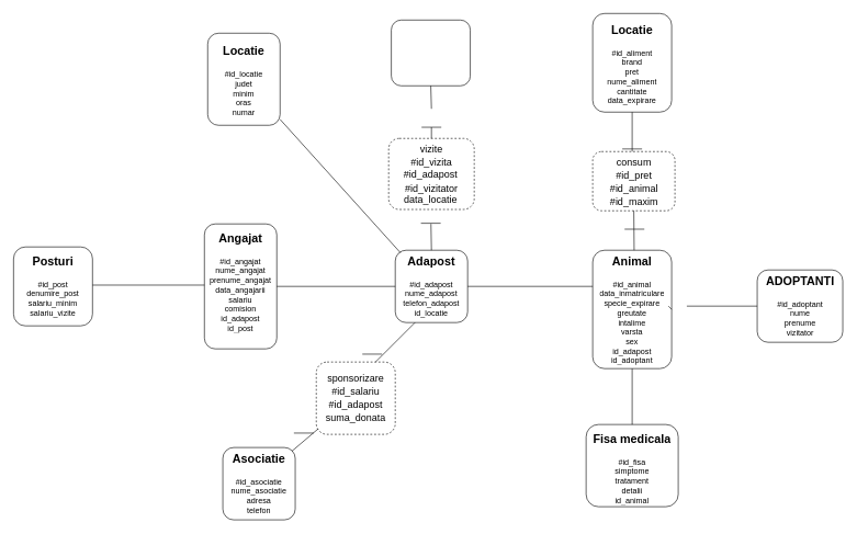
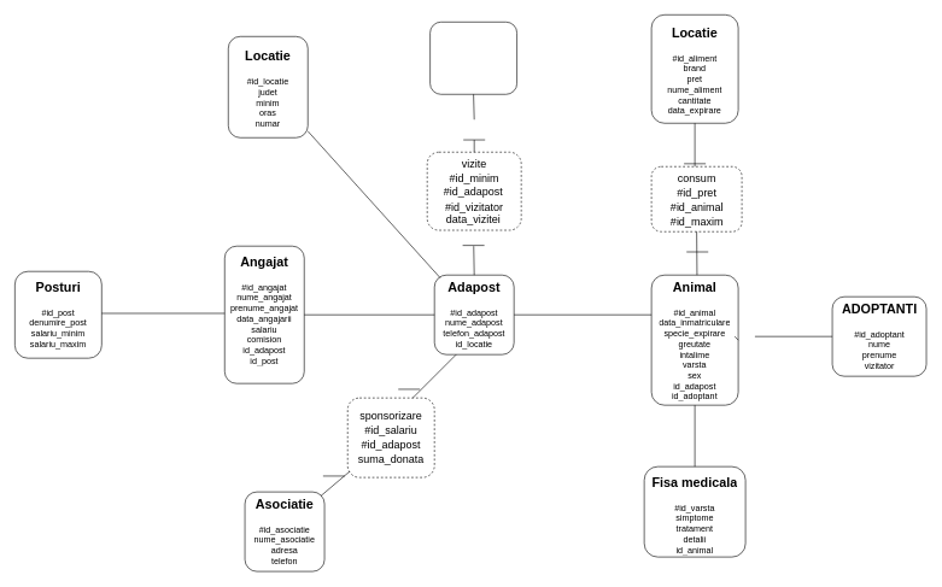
  <mxCell id="0" />
  <mxCell id="1" parent="0" />
  <mxCell id="2" value="" style="rounded=1;whiteSpace=wrap;html=1;" parent="1" vertex="1"><mxGeometry x="600" y="380" width="110" height="110" as="geometry" /></mxCell>
  <mxCell id="3" value="&lt;h1&gt;&lt;font style=&quot;font-size: 18px&quot;&gt;Adapost&lt;/font&gt;&lt;/h1&gt;&lt;div&gt;#id_adapost&lt;/div&gt;&lt;div&gt;nume_adapost&lt;/div&gt;&lt;div&gt;telefon_adapost&lt;/div&gt;&lt;div&gt;id_locatie&lt;/div&gt;" style="text;html=1;strokeColor=none;fillColor=none;spacing=5;spacingTop=-20;whiteSpace=wrap;overflow=hidden;rounded=0;align=center;" parent="1" vertex="1"><mxGeometry x="605" y="375" width="100" height="115" as="geometry" /></mxCell>
  <mxCell id="4" value="" style="rounded=1;whiteSpace=wrap;html=1;fontSize=18;align=center;" parent="1" vertex="1"><mxGeometry x="310" y="340" width="110" height="190" as="geometry" /></mxCell>
  <mxCell id="5" value="&lt;h1&gt;&lt;font style=&quot;font-size: 18px&quot;&gt;Angajat&lt;/font&gt;&lt;/h1&gt;&lt;div&gt;#id_angajat&lt;/div&gt;&lt;div&gt;nume_angajat&lt;/div&gt;&lt;div&gt;prenume_angajat&lt;/div&gt;&lt;div&gt;data_angajarii&lt;/div&gt;&lt;div&gt;salariu&lt;/div&gt;&lt;div&gt;comision&lt;/div&gt;&lt;div&gt;id_adapost&lt;/div&gt;&lt;div&gt;id_post&lt;/div&gt;" style="text;html=1;strokeColor=none;fillColor=none;spacing=5;spacingTop=-20;whiteSpace=wrap;overflow=hidden;rounded=0;align=center;" parent="1" vertex="1"><mxGeometry x="310" y="340" width="110" height="190" as="geometry" /></mxCell>
  <mxCell id="6" value="" style="rounded=1;whiteSpace=wrap;html=1;fontSize=18;align=center;" parent="1" vertex="1"><mxGeometry x="315" y="50" width="110" height="140" as="geometry" /></mxCell>
  <mxCell id="7" value="&lt;h1&gt;&lt;span style=&quot;font-size: 18px&quot;&gt;Locatie&lt;/span&gt;&lt;/h1&gt;&lt;div&gt;#id_locatie&lt;/div&gt;&lt;div&gt;judet&lt;/div&gt;&lt;div&gt;minim&lt;/div&gt;&lt;div&gt;oras&lt;/div&gt;&lt;div&gt;numar&lt;/div&gt;" style="text;html=1;strokeColor=none;fillColor=none;spacing=5;spacingTop=-20;whiteSpace=wrap;overflow=hidden;rounded=0;align=center;" parent="1" vertex="1"><mxGeometry x="320" y="55" width="100" height="135" as="geometry" /></mxCell>
  <mxCell id="8" value="" style="rounded=1;whiteSpace=wrap;html=1;fontSize=18;align=center;" parent="1" vertex="1"><mxGeometry x="338" y="680" width="110" height="110" as="geometry" /></mxCell>
  <mxCell id="9" value="&lt;h1&gt;&lt;span style=&quot;font-size: 18px&quot;&gt;Asociatie&lt;/span&gt;&lt;/h1&gt;&lt;div&gt;#id_asociatie&lt;/div&gt;&lt;div&gt;nume_asociatie&lt;/div&gt;&lt;div&gt;adresa&lt;/div&gt;&lt;div&gt;telefon&lt;/div&gt;" style="text;html=1;strokeColor=none;fillColor=none;spacing=5;spacingTop=-20;whiteSpace=wrap;overflow=hidden;rounded=0;align=center;" parent="1" vertex="1"><mxGeometry x="343" y="675" width="100" height="110" as="geometry" /></mxCell>
  <mxCell id="10" value="" style="rounded=1;whiteSpace=wrap;html=1;fontSize=18;align=center;" parent="1" vertex="1"><mxGeometry x="594" y="30" width="120" height="100" as="geometry" /></mxCell>
  <mxCell id="11" value="" style="rounded=1;whiteSpace=wrap;html=1;fontSize=18;align=center;" parent="1" vertex="1"><mxGeometry x="900" y="380" width="120" height="180" as="geometry" /></mxCell>
  <mxCell id="12" value="&lt;h1&gt;&lt;font style=&quot;font-size: 18px&quot;&gt;Animal&lt;/font&gt;&lt;/h1&gt;&lt;div&gt;#id_animal&lt;/div&gt;&lt;div&gt;data_inmatriculare&lt;/div&gt;&lt;div&gt;specie_expirare&lt;/div&gt;&lt;div&gt;greutate&lt;/div&gt;&lt;div&gt;intalime&lt;/div&gt;&lt;div&gt;varsta&lt;/div&gt;&lt;div&gt;sex&lt;/div&gt;&lt;div&gt;id_adapost&lt;/div&gt;&lt;div&gt;id_adoptant&lt;/div&gt;" style="text;html=1;strokeColor=none;fillColor=none;spacing=5;spacingTop=-20;whiteSpace=wrap;overflow=hidden;rounded=0;align=center;" parent="1" vertex="1"><mxGeometry x="905" y="375" width="110" height="180" as="geometry" /></mxCell>
  <mxCell id="13" value="" style="rounded=1;whiteSpace=wrap;html=1;fontSize=18;align=center;" parent="1" vertex="1"><mxGeometry x="900" y="20" width="120" height="150" as="geometry" /></mxCell>
  <mxCell id="14" value="&lt;h1&gt;&lt;span style=&quot;font-size: 18px&quot;&gt;Locatie&lt;/span&gt;&lt;/h1&gt;&lt;div&gt;#id_aliment&lt;/div&gt;&lt;div&gt;brand&lt;/div&gt;&lt;div&gt;pret&lt;/div&gt;&lt;div&gt;nume_aliment&lt;/div&gt;&lt;div&gt;cantitate&lt;/div&gt;&lt;div&gt;data_expirare&lt;/div&gt;" style="text;html=1;strokeColor=none;fillColor=none;spacing=5;spacingTop=-20;whiteSpace=wrap;overflow=hidden;rounded=0;align=center;" parent="1" vertex="1"><mxGeometry x="905" y="22.5" width="110" height="145" as="geometry" /></mxCell>
  <mxCell id="15" value="" style="rounded=1;whiteSpace=wrap;html=1;fontSize=18;align=center;" parent="1" vertex="1"><mxGeometry x="890" y="645" width="140" height="125" as="geometry" /></mxCell>
- <mxCell id="16" value="&lt;h1&gt;&lt;span style=&quot;font-size: 18px&quot;&gt;Fisa medicala&lt;/span&gt;&lt;/h1&gt;&lt;div&gt;#id_fisa&lt;/div&gt;&lt;div&gt;simptome&lt;/div&gt;&lt;div&gt;tratament&lt;/div&gt;&lt;div&gt;detalii&lt;/div&gt;&lt;div&gt;id_animal&lt;/div&gt;" style="text;html=1;strokeColor=none;fillColor=none;spacing=5;spacingTop=-20;whiteSpace=wrap;overflow=hidden;rounded=0;align=center;" parent="1" vertex="1"><mxGeometry x="895" y="645" width="130" height="140" as="geometry" /></mxCell>
+ <mxCell id="16" value="&lt;h1&gt;&lt;span style=&quot;font-size: 18px&quot;&gt;Fisa medicala&lt;/span&gt;&lt;/h1&gt;&lt;div&gt;#id_varsta&lt;/div&gt;&lt;div&gt;simptome&lt;/div&gt;&lt;div&gt;tratament&lt;/div&gt;&lt;div&gt;detalii&lt;/div&gt;&lt;div&gt;id_animal&lt;/div&gt;" style="text;html=1;strokeColor=none;fillColor=none;spacing=5;spacingTop=-20;whiteSpace=wrap;overflow=hidden;rounded=0;align=center;" parent="1" vertex="1"><mxGeometry x="895" y="645" width="130" height="140" as="geometry" /></mxCell>
  <mxCell id="17" value="" style="endArrow=none;html=1;rounded=0;fontSize=18;" parent="1" edge="1"><mxGeometry width="50" height="50" relative="1" as="geometry"><mxPoint x="420" y="435" as="sourcePoint" /><mxPoint x="600" y="435" as="targetPoint" /></mxGeometry></mxCell>
  <mxCell id="18" value="" style="endArrow=none;html=1;rounded=0;fontSize=18;exitX=1;exitY=0.936;exitDx=0;exitDy=0;exitPerimeter=0;entryX=0.073;entryY=0.036;entryDx=0;entryDy=0;entryPerimeter=0;" parent="1" source="6" target="2" edge="1"><mxGeometry width="50" height="50" relative="1" as="geometry"><mxPoint x="415" y="265" as="sourcePoint" /><mxPoint x="465" y="215" as="targetPoint" /></mxGeometry></mxCell>
  <mxCell id="19" value="" style="endArrow=none;html=1;rounded=0;fontSize=18;entryX=0.5;entryY=1;entryDx=0;entryDy=0;startArrow=none;exitX=0.5;exitY=0;exitDx=0;exitDy=0;" parent="1" source="41" target="10" edge="1"><mxGeometry width="50" height="50" relative="1" as="geometry"><mxPoint x="740" y="190" as="sourcePoint" /><mxPoint x="655" y="260" as="targetPoint" /></mxGeometry></mxCell>
  <mxCell id="20" value="" style="endArrow=none;html=1;rounded=0;fontSize=18;entryX=1;entryY=0.5;entryDx=0;entryDy=0;" parent="1" target="23" edge="1"><mxGeometry width="50" height="50" relative="1" as="geometry"><mxPoint x="710" y="435" as="sourcePoint" /><mxPoint x="760" y="385" as="targetPoint" /></mxGeometry></mxCell>
  <mxCell id="21" value="" style="endArrow=none;html=1;rounded=0;fontSize=18;" parent="1" edge="1"><mxGeometry width="50" height="50" relative="1" as="geometry"><mxPoint x="503" y="634.5" as="sourcePoint" /><mxPoint x="443" y="685.5" as="targetPoint" /></mxGeometry></mxCell>
  <mxCell id="22" value="" style="shape=image;html=1;verticalAlign=top;verticalLabelPosition=bottom;labelBackgroundColor=#ffffff;imageAspect=0;aspect=fixed;image=https://cdn4.iconfinder.com/data/icons/basic-user-interface-elements/700/exit-delete-remove-close-x-128.png" parent="1" vertex="1"><mxGeometry x="420" y="418.5" width="28" height="28" as="geometry" /></mxCell>
  <mxCell id="23" value="" style="shape=image;html=1;verticalAlign=top;verticalLabelPosition=bottom;labelBackgroundColor=#ffffff;imageAspect=0;aspect=fixed;image=https://cdn4.iconfinder.com/data/icons/basic-user-interface-elements/700/exit-delete-remove-close-x-128.png" parent="1" vertex="1"><mxGeometry x="872" y="421" width="28" height="28" as="geometry" /></mxCell>
  <mxCell id="24" value="" style="endArrow=none;html=1;rounded=0;fontSize=18;startArrow=none;" parent="1" source="47" edge="1"><mxGeometry width="50" height="50" relative="1" as="geometry"><mxPoint x="655" y="380" as="sourcePoint" /><mxPoint x="655" y="310" as="targetPoint" /></mxGeometry></mxCell>
  <mxCell id="25" value="" style="shape=image;html=1;verticalAlign=top;verticalLabelPosition=bottom;labelBackgroundColor=#ffffff;imageAspect=0;aspect=fixed;image=https://cdn4.iconfinder.com/data/icons/basic-user-interface-elements/700/exit-delete-remove-close-x-128.png" parent="1" vertex="1"><mxGeometry x="946" y="198" width="28" height="28" as="geometry" /></mxCell>
  <mxCell id="26" value="" style="endArrow=none;html=1;rounded=0;fontSize=15;" parent="1" edge="1"><mxGeometry width="50" height="50" relative="1" as="geometry"><mxPoint x="945" y="226" as="sourcePoint" /><mxPoint x="975" y="226" as="targetPoint" /></mxGeometry></mxCell>
  <mxCell id="27" value="" style="endArrow=none;html=1;rounded=0;fontSize=15;" parent="1" edge="1"><mxGeometry width="50" height="50" relative="1" as="geometry"><mxPoint x="639" y="339" as="sourcePoint" /><mxPoint x="669" y="339" as="targetPoint" /></mxGeometry></mxCell>
  <mxCell id="28" value="" style="rounded=1;whiteSpace=wrap;html=1;dashed=1;" parent="1" vertex="1"><mxGeometry x="900" y="230" width="125" height="90" as="geometry" /></mxCell>
  <mxCell id="29" value="&lt;font style=&quot;font-size: 15px&quot;&gt;consum&lt;br&gt;&lt;/font&gt;" style="text;html=1;strokeColor=none;fillColor=none;align=center;verticalAlign=middle;whiteSpace=wrap;rounded=0;" parent="1" vertex="1"><mxGeometry x="932.5" y="230" width="60" height="30" as="geometry" /></mxCell>
  <mxCell id="30" value="&lt;font style=&quot;font-size: 15px&quot;&gt;#id_animal&lt;br&gt;&lt;/font&gt;" style="text;html=1;strokeColor=none;fillColor=none;align=center;verticalAlign=middle;whiteSpace=wrap;rounded=0;" parent="1" vertex="1"><mxGeometry x="932.5" y="270" width="60" height="30" as="geometry" /></mxCell>
  <mxCell id="31" value="&lt;font style=&quot;font-size: 15px&quot;&gt;#id_maxim&lt;br&gt;&lt;/font&gt;" style="text;html=1;strokeColor=none;fillColor=none;align=center;verticalAlign=middle;whiteSpace=wrap;rounded=0;" parent="1" vertex="1"><mxGeometry x="932.5" y="290" width="60" height="30" as="geometry" /></mxCell>
  <mxCell id="32" value="" style="endArrow=none;html=1;rounded=0;fontSize=15;" parent="1" edge="1"><mxGeometry width="50" height="50" relative="1" as="geometry"><mxPoint x="948.5" y="348" as="sourcePoint" /><mxPoint x="978.5" y="348" as="targetPoint" /></mxGeometry></mxCell>
  <mxCell id="33" value="" style="endArrow=none;html=1;rounded=0;startArrow=none;" parent="1" source="51" edge="1"><mxGeometry width="50" height="50" relative="1" as="geometry"><mxPoint x="960" y="375" as="sourcePoint" /><mxPoint x="960" y="320" as="targetPoint" /></mxGeometry></mxCell>
  <mxCell id="34" value="" style="endArrow=none;html=1;rounded=0;" parent="1" edge="1"><mxGeometry width="50" height="50" relative="1" as="geometry"><mxPoint x="960" y="230" as="sourcePoint" /><mxPoint x="960" y="170" as="targetPoint" /></mxGeometry></mxCell>
  <mxCell id="35" value="" style="rounded=1;whiteSpace=wrap;html=1;" parent="1" vertex="1"><mxGeometry x="20" y="375" width="120" height="120" as="geometry" /></mxCell>
- <mxCell id="36" value="&lt;h1&gt;&lt;span style=&quot;font-size: 18px&quot;&gt;Posturi&lt;/span&gt;&lt;/h1&gt;&lt;div&gt;#id_post&lt;/div&gt;&lt;div&gt;denumire_post&lt;/div&gt;&lt;div&gt;salariu_minim&lt;/div&gt;&lt;div&gt;salariu_vizite&lt;/div&gt;" style="text;html=1;strokeColor=none;fillColor=none;spacing=5;spacingTop=-20;whiteSpace=wrap;overflow=hidden;rounded=0;align=center;" parent="1" vertex="1"><mxGeometry x="30" y="375" width="100" height="110" as="geometry" /></mxCell>
+ <mxCell id="36" value="&lt;h1&gt;&lt;span style=&quot;font-size: 18px&quot;&gt;Posturi&lt;/span&gt;&lt;/h1&gt;&lt;div&gt;#id_post&lt;/div&gt;&lt;div&gt;denumire_post&lt;/div&gt;&lt;div&gt;salariu_minim&lt;/div&gt;&lt;div&gt;salariu_maxim&lt;/div&gt;" style="text;html=1;strokeColor=none;fillColor=none;spacing=5;spacingTop=-20;whiteSpace=wrap;overflow=hidden;rounded=0;align=center;" parent="1" vertex="1"><mxGeometry x="30" y="375" width="100" height="110" as="geometry" /></mxCell>
  <mxCell id="37" value="" style="endArrow=none;html=1;rounded=0;" parent="1" edge="1"><mxGeometry width="50" height="50" relative="1" as="geometry"><mxPoint x="140" y="433" as="sourcePoint" /><mxPoint x="310" y="433" as="targetPoint" /></mxGeometry></mxCell>
  <mxCell id="38" value="" style="shape=image;html=1;verticalAlign=top;verticalLabelPosition=bottom;labelBackgroundColor=#ffffff;imageAspect=0;aspect=fixed;image=https://cdn4.iconfinder.com/data/icons/basic-user-interface-elements/700/exit-delete-remove-close-x-128.png" parent="1" vertex="1"><mxGeometry x="287" y="418.5" width="28" height="28" as="geometry" /></mxCell>
  <mxCell id="39" value="" style="rounded=1;whiteSpace=wrap;html=1;dashed=1;" parent="1" vertex="1"><mxGeometry x="590" y="210" width="130" height="108" as="geometry" /></mxCell>
  <mxCell id="40" value="&lt;font style=&quot;font-size: 15px&quot;&gt;vizite&lt;br&gt;&lt;/font&gt;" style="text;html=1;strokeColor=none;fillColor=none;align=center;verticalAlign=middle;whiteSpace=wrap;rounded=0;" parent="1" vertex="1"><mxGeometry x="625" y="210" width="60" height="30" as="geometry" /></mxCell>
  <mxCell id="41" value="" style="shape=image;html=1;verticalAlign=top;verticalLabelPosition=bottom;labelBackgroundColor=#ffffff;imageAspect=0;aspect=fixed;image=https://cdn4.iconfinder.com/data/icons/basic-user-interface-elements/700/exit-delete-remove-close-x-128.png" parent="1" vertex="1"><mxGeometry x="641" y="165" width="28" height="28" as="geometry" /></mxCell>
  <mxCell id="42" value="" style="endArrow=none;html=1;rounded=0;fontSize=18;entryX=0.5;entryY=1;entryDx=0;entryDy=0;startArrow=none;exitX=0.5;exitY=0;exitDx=0;exitDy=0;" parent="1" source="40" target="41" edge="1"><mxGeometry width="50" height="50" relative="1" as="geometry"><mxPoint x="655" y="230" as="sourcePoint" /><mxPoint x="655" y="170" as="targetPoint" /></mxGeometry></mxCell>
  <mxCell id="43" value="" style="endArrow=none;html=1;rounded=0;fontSize=15;" parent="1" edge="1"><mxGeometry width="50" height="50" relative="1" as="geometry"><mxPoint x="640" y="193" as="sourcePoint" /><mxPoint x="670" y="193" as="targetPoint" /></mxGeometry></mxCell>
  <mxCell id="44" value="&lt;font style=&quot;font-size: 15px&quot;&gt;#id_adapost&lt;br&gt;&lt;/font&gt;" style="text;html=1;strokeColor=none;fillColor=none;align=center;verticalAlign=middle;whiteSpace=wrap;rounded=0;" parent="1" vertex="1"><mxGeometry x="624" y="249" width="60" height="30" as="geometry" /></mxCell>
  <mxCell id="45" value="&lt;font style=&quot;font-size: 15px&quot;&gt;#id_vizitator&lt;br&gt;&lt;/font&gt;" style="text;html=1;strokeColor=none;fillColor=none;align=center;verticalAlign=middle;whiteSpace=wrap;rounded=0;" parent="1" vertex="1"><mxGeometry x="625" y="270" width="60" height="30" as="geometry" /></mxCell>
- <mxCell id="46" value="&lt;font style=&quot;font-size: 15px&quot;&gt;data_locatie&lt;br&gt;&lt;/font&gt;" style="text;html=1;strokeColor=none;fillColor=none;align=center;verticalAlign=middle;whiteSpace=wrap;rounded=0;" parent="1" vertex="1"><mxGeometry x="624" y="288" width="60" height="30" as="geometry" /></mxCell>
+ <mxCell id="46" value="&lt;font style=&quot;font-size: 15px&quot;&gt;data_vizitei&lt;br&gt;&lt;/font&gt;" style="text;html=1;strokeColor=none;fillColor=none;align=center;verticalAlign=middle;whiteSpace=wrap;rounded=0;" parent="1" vertex="1"><mxGeometry x="624" y="288" width="60" height="30" as="geometry" /></mxCell>
  <mxCell id="47" value="" style="shape=image;html=1;verticalAlign=top;verticalLabelPosition=bottom;labelBackgroundColor=#ffffff;imageAspect=0;aspect=fixed;image=https://cdn4.iconfinder.com/data/icons/basic-user-interface-elements/700/exit-delete-remove-close-x-128.png" parent="1" vertex="1"><mxGeometry x="640" y="312" width="28" height="28" as="geometry" /></mxCell>
  <mxCell id="48" value="" style="endArrow=none;html=1;rounded=0;fontSize=18;" parent="1" target="47" edge="1"><mxGeometry width="50" height="50" relative="1" as="geometry"><mxPoint x="655" y="380" as="sourcePoint" /><mxPoint x="655" y="310" as="targetPoint" /></mxGeometry></mxCell>
  <mxCell id="49" value="" style="endArrow=none;html=1;rounded=0;fontSize=18;startArrow=none;entryX=0.5;entryY=0;entryDx=0;entryDy=0;" parent="1" target="16" edge="1"><mxGeometry width="50" height="50" relative="1" as="geometry"><mxPoint x="960" y="560" as="sourcePoint" /><mxPoint x="960" y="602" as="targetPoint" /></mxGeometry></mxCell>
  <mxCell id="50" value="&lt;font style=&quot;font-size: 15px&quot;&gt;#id_pret&lt;br&gt;&lt;/font&gt;" style="text;html=1;strokeColor=none;fillColor=none;align=center;verticalAlign=middle;whiteSpace=wrap;rounded=0;" parent="1" vertex="1"><mxGeometry x="932.5" y="250" width="60" height="30" as="geometry" /></mxCell>
  <mxCell id="51" value="" style="shape=image;html=1;verticalAlign=top;verticalLabelPosition=bottom;labelBackgroundColor=#ffffff;imageAspect=0;aspect=fixed;image=https://cdn4.iconfinder.com/data/icons/basic-user-interface-elements/700/exit-delete-remove-close-x-128.png" parent="1" vertex="1"><mxGeometry x="948.5" y="320" width="28" height="28" as="geometry" /></mxCell>
  <mxCell id="52" value="" style="endArrow=none;html=1;rounded=0;entryX=0.5;entryY=1;entryDx=0;entryDy=0;" parent="1" target="31" edge="1"><mxGeometry width="50" height="50" relative="1" as="geometry"><mxPoint x="963" y="380" as="sourcePoint" /><mxPoint x="960" y="320" as="targetPoint" /></mxGeometry></mxCell>
- <mxCell id="53" value="&lt;font style=&quot;font-size: 15px&quot;&gt;#id_vizita&lt;br&gt;&lt;/font&gt;" style="text;html=1;strokeColor=none;fillColor=none;align=center;verticalAlign=middle;whiteSpace=wrap;rounded=0;" parent="1" vertex="1"><mxGeometry x="625" y="230" width="60" height="30" as="geometry" /></mxCell>
+ <mxCell id="53" value="&lt;font style=&quot;font-size: 15px&quot;&gt;#id_minim&lt;br&gt;&lt;/font&gt;" style="text;html=1;strokeColor=none;fillColor=none;align=center;verticalAlign=middle;whiteSpace=wrap;rounded=0;" parent="1" vertex="1"><mxGeometry x="625" y="230" width="60" height="30" as="geometry" /></mxCell>
  <mxCell id="54" value="" style="shape=image;html=1;verticalAlign=top;verticalLabelPosition=bottom;labelBackgroundColor=#ffffff;imageAspect=0;aspect=fixed;image=https://cdn4.iconfinder.com/data/icons/basic-user-interface-elements/700/exit-delete-remove-close-x-128.png" parent="1" vertex="1"><mxGeometry x="448" y="630" width="28" height="28" as="geometry" /></mxCell>
  <mxCell id="55" value="" style="rounded=1;whiteSpace=wrap;html=1;" parent="1" vertex="1"><mxGeometry x="1150" y="410" width="130" height="110" as="geometry" /></mxCell>
  <mxCell id="56" value="&lt;h1&gt;&lt;font style=&quot;font-size: 18px&quot;&gt;ADOPTANTI&lt;/font&gt;&lt;/h1&gt;&lt;div&gt;#id_adoptant&lt;/div&gt;&lt;div&gt;nume&lt;/div&gt;&lt;div&gt;prenume&lt;/div&gt;&lt;div&gt;vizitator&lt;/div&gt;" style="text;html=1;strokeColor=none;fillColor=none;spacing=5;spacingTop=-20;whiteSpace=wrap;overflow=hidden;rounded=0;align=center;" parent="1" vertex="1"><mxGeometry x="1152.5" y="405" width="125" height="115" as="geometry" /></mxCell>
  <mxCell id="57" value="" style="endArrow=none;html=1;rounded=0;entryX=0;entryY=0.5;entryDx=0;entryDy=0;startArrow=none;exitX=1;exitY=0.5;exitDx=0;exitDy=0;" parent="1" source="59" target="55" edge="1"><mxGeometry width="50" height="50" relative="1" as="geometry"><mxPoint x="1070" y="465" as="sourcePoint" /><mxPoint x="1250" y="410" as="targetPoint" /></mxGeometry></mxCell>
  <mxCell id="58" value="" style="endArrow=none;html=1;rounded=0;entryX=0;entryY=0.5;entryDx=0;entryDy=0;" parent="1" edge="1"><mxGeometry width="50" height="50" relative="1" as="geometry"><mxPoint x="1200" y="460" as="sourcePoint" /><mxPoint x="1200" y="460" as="targetPoint" /></mxGeometry></mxCell>
  <mxCell id="59" value="" style="shape=image;html=1;verticalAlign=top;verticalLabelPosition=bottom;labelBackgroundColor=#ffffff;imageAspect=0;aspect=fixed;image=https://cdn4.iconfinder.com/data/icons/basic-user-interface-elements/700/exit-delete-remove-close-x-128.png" parent="1" vertex="1"><mxGeometry x="1015" y="451" width="28" height="28" as="geometry" /></mxCell>
  <mxCell id="60" value="" style="endArrow=none;html=1;rounded=0;entryX=0;entryY=0.5;entryDx=0;entryDy=0;startArrow=none;exitX=1;exitY=0.5;exitDx=0;exitDy=0;" parent="1" source="11" target="59" edge="1"><mxGeometry width="50" height="50" relative="1" as="geometry"><mxPoint x="1020" y="465" as="sourcePoint" /><mxPoint x="1150" y="465" as="targetPoint" /></mxGeometry></mxCell>
  <mxCell id="61" value="" style="rounded=1;whiteSpace=wrap;html=1;dashed=1;" parent="1" vertex="1"><mxGeometry x="480" y="550" width="120" height="110" as="geometry" /></mxCell>
  <mxCell id="62" value="&lt;font style=&quot;font-size: 15px&quot;&gt;sponsorizare&lt;br&gt;&lt;/font&gt;" style="text;html=1;strokeColor=none;fillColor=none;align=center;verticalAlign=middle;whiteSpace=wrap;rounded=0;" parent="1" vertex="1"><mxGeometry x="510" y="560" width="60" height="30" as="geometry" /></mxCell>
  <mxCell id="63" value="&lt;font style=&quot;font-size: 15px&quot;&gt;#id_salariu&lt;br&gt;&lt;/font&gt;" style="text;html=1;strokeColor=none;fillColor=none;align=center;verticalAlign=middle;whiteSpace=wrap;rounded=0;" parent="1" vertex="1"><mxGeometry x="510" y="580" width="60" height="30" as="geometry" /></mxCell>
  <mxCell id="64" value="&lt;font style=&quot;font-size: 15px&quot;&gt;#id_adapost&lt;br&gt;&lt;/font&gt;" style="text;html=1;strokeColor=none;fillColor=none;align=center;verticalAlign=middle;whiteSpace=wrap;rounded=0;" parent="1" vertex="1"><mxGeometry x="510" y="600" width="60" height="30" as="geometry" /></mxCell>
  <mxCell id="65" value="&lt;font style=&quot;font-size: 15px&quot;&gt;suma_donata&lt;br&gt;&lt;/font&gt;" style="text;html=1;strokeColor=none;fillColor=none;align=center;verticalAlign=middle;whiteSpace=wrap;rounded=0;" parent="1" vertex="1"><mxGeometry x="510" y="620" width="60" height="30" as="geometry" /></mxCell>
  <mxCell id="66" value="" style="endArrow=none;html=1;rounded=0;fontSize=18;exitX=0.25;exitY=1;exitDx=0;exitDy=0;" parent="1" source="3" edge="1"><mxGeometry width="50" height="50" relative="1" as="geometry"><mxPoint x="630" y="499" as="sourcePoint" /><mxPoint x="570" y="550" as="targetPoint" /></mxGeometry></mxCell>
  <mxCell id="67" value="" style="endArrow=none;html=1;rounded=0;fontSize=15;" parent="1" edge="1"><mxGeometry width="50" height="50" relative="1" as="geometry"><mxPoint x="446" y="658" as="sourcePoint" /><mxPoint x="476" y="658" as="targetPoint" /></mxGeometry></mxCell>
  <mxCell id="68" value="" style="endArrow=none;html=1;rounded=0;fontSize=15;" parent="1" edge="1"><mxGeometry width="50" height="50" relative="1" as="geometry"><mxPoint x="550" y="538" as="sourcePoint" /><mxPoint x="580" y="538" as="targetPoint" /></mxGeometry></mxCell>
  <mxCell id="69" value="" style="shape=image;html=1;verticalAlign=top;verticalLabelPosition=bottom;labelBackgroundColor=#ffffff;imageAspect=0;aspect=fixed;image=https://cdn4.iconfinder.com/data/icons/basic-user-interface-elements/700/exit-delete-remove-close-x-128.png" parent="1" vertex="1"><mxGeometry x="550" y="510" width="28" height="28" as="geometry" /></mxCell>
